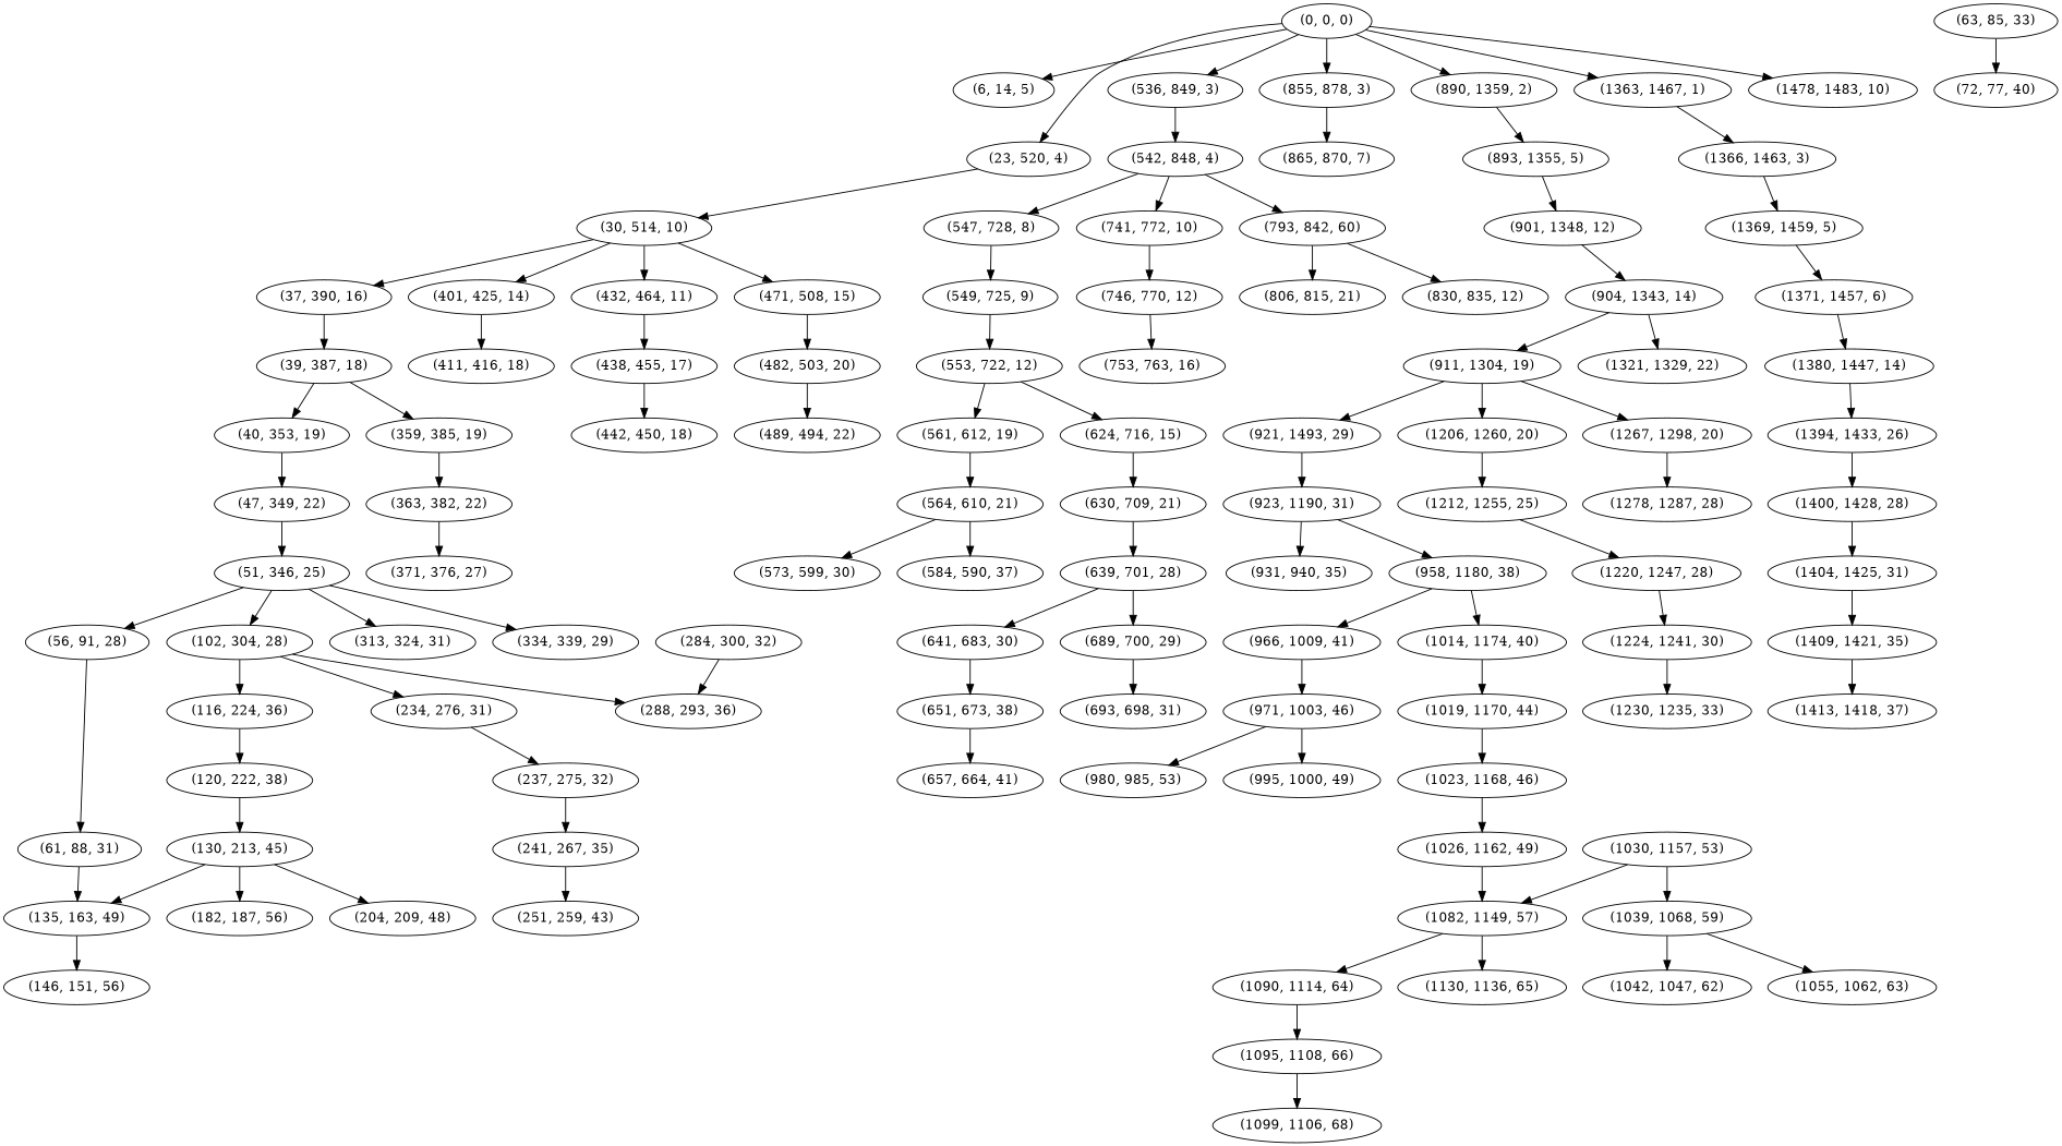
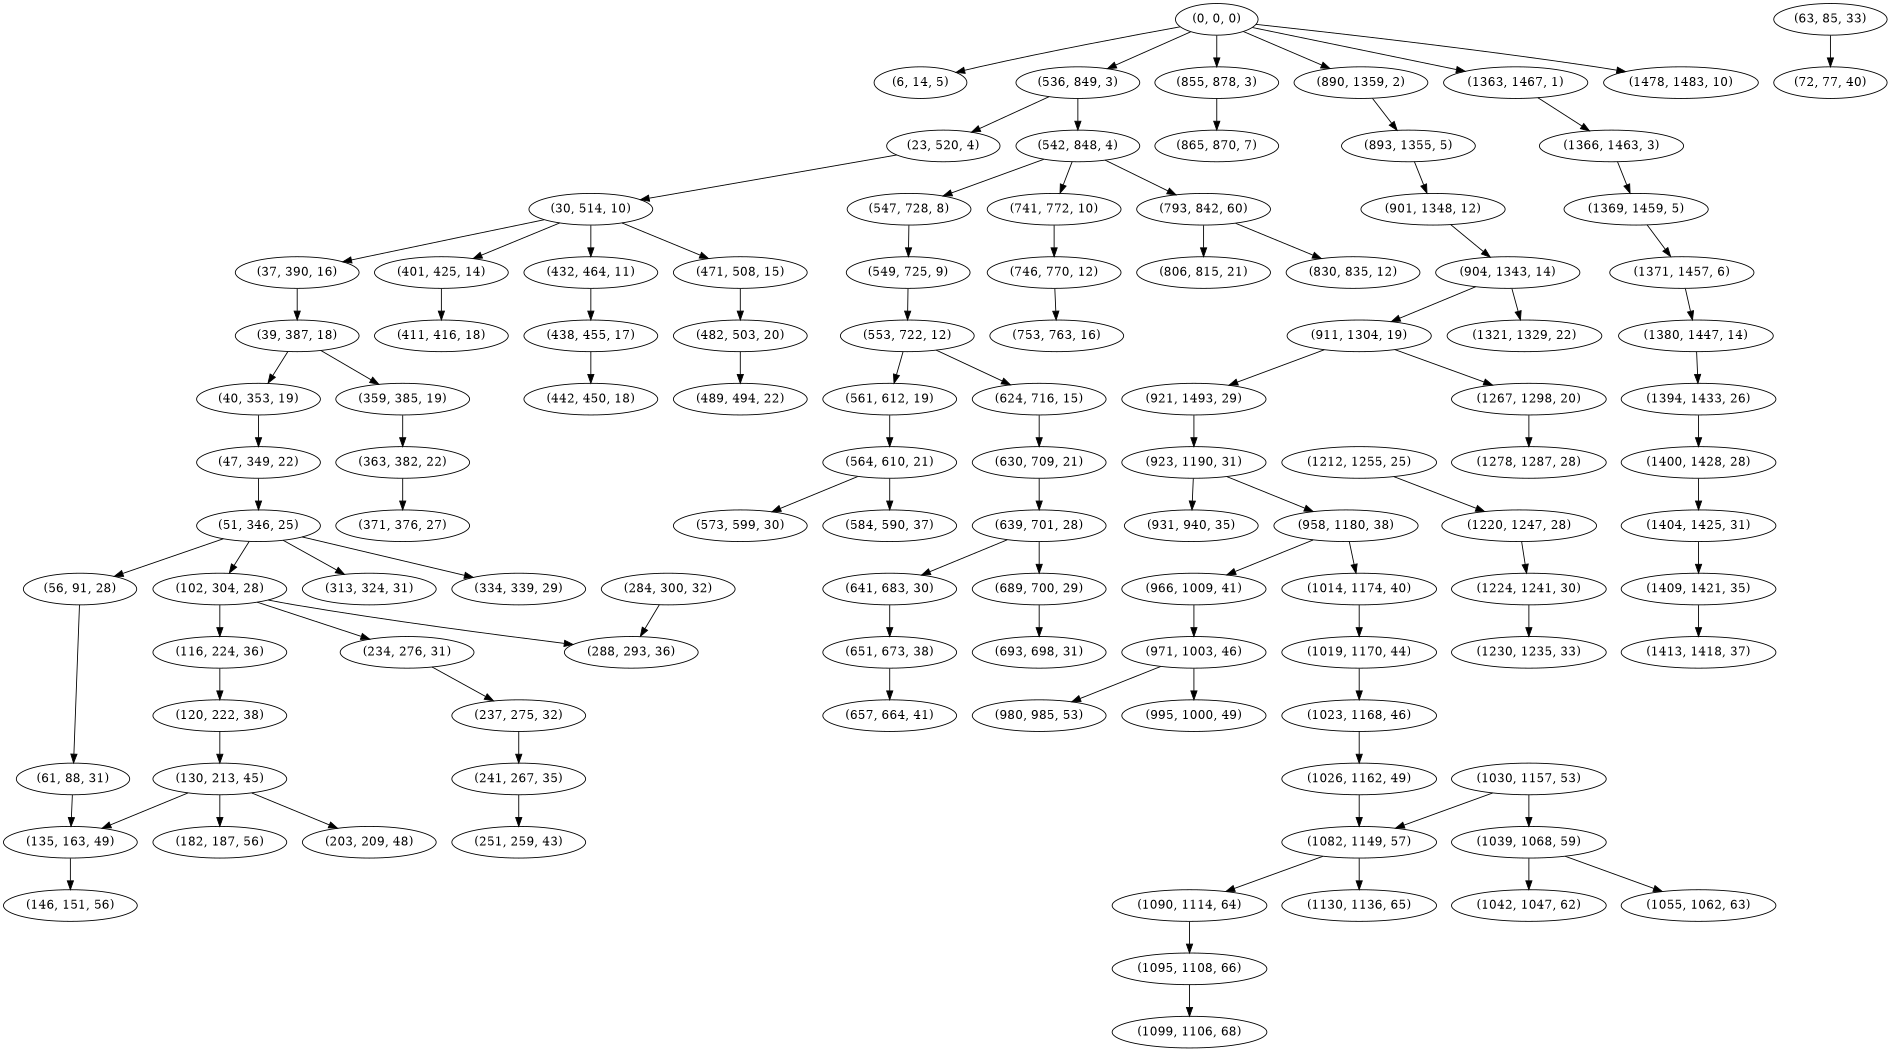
  digraph {
    "(0, 0, 0)"
    "(6, 14, 5)"
    "(23, 520, 4)"
    "(536, 849, 3)"
    "(855, 878, 3)"
    "(890, 1359, 2)"
    "(1363, 1467, 1)"
    "(1478, 1483, 10)"
    "(30, 514, 10)"
    "(542, 848, 4)"
    "(865, 870, 7)"
    "(893, 1355, 5)"
    "(1366, 1463, 3)"
    "(37, 390, 16)"
    "(401, 425, 14)"
    "(432, 464, 11)"
    "(471, 508, 15)"
    "(39, 387, 18)"
    "(411, 416, 18)"
    "(438, 455, 17)"
    "(482, 503, 20)"
    "(40, 353, 19)"
    "(359, 385, 19)"
    "(47, 349, 22)"
    "(363, 382, 22)"
    "(51, 346, 25)"
    "(56, 91, 28)"
    "(102, 304, 28)"
    "(313, 324, 31)"
    "(334, 339, 29)"
    "(61, 88, 31)"
    "(116, 224, 36)"
    "(234, 276, 31)"
    "(288, 293, 36)"
    "(135, 163, 49)"
    "(63, 85, 33)"
    "(72, 77, 40)"
    "(120, 222, 38)"
    "(237, 275, 32)"
    "(284, 300, 32)"
    "(130, 213, 45)"
    "(182, 187, 56)"
-   "(204, 209, 48)"
+   "(204, 209, 48)" [label="(203, 209, 48)"]
    "(146, 151, 56)"
    "(241, 267, 35)"
    "(251, 259, 43)"
    "(371, 376, 27)"
    "(442, 450, 18)"
    "(489, 494, 22)"
    "(547, 728, 8)"
    "(741, 772, 10)"
    n52 [label="(793, 842, 60)"]
    "(549, 725, 9)"
    "(746, 770, 12)"
    "(806, 815, 21)"
    "(830, 835, 12)"
    "(553, 722, 12)"
    "(561, 612, 19)"
    "(624, 716, 15)"
    "(564, 610, 21)"
    "(630, 709, 21)"
    "(573, 599, 30)"
    "(584, 590, 37)"
    "(639, 701, 28)"
    "(641, 683, 30)"
    "(689, 700, 29)"
    "(651, 673, 38)"
    "(693, 698, 31)"
    "(657, 664, 41)"
    "(753, 763, 16)"
    "(901, 1348, 12)"
    "(904, 1343, 14)"
    "(911, 1304, 19)"
    "(1321, 1329, 22)"
    n75 [label="(921, 1493, 29)"]
-   "(1206, 1260, 20)"
    "(1267, 1298, 20)"
    "(923, 1190, 31)"
    "(1212, 1255, 25)"
    "(1278, 1287, 28)"
    "(931, 940, 35)"
    "(958, 1180, 38)"
    "(966, 1009, 41)"
    "(1014, 1174, 40)"
    "(971, 1003, 46)"
    "(1019, 1170, 44)"
    "(980, 985, 53)"
    "(995, 1000, 49)"
    "(1023, 1168, 46)"
    "(1026, 1162, 49)"
    "(1082, 1149, 57)"
    "(1030, 1157, 53)"
    "(1039, 1068, 59)"
    "(1042, 1047, 62)"
    "(1055, 1062, 63)"
    "(1090, 1114, 64)"
    "(1130, 1136, 65)"
    "(1095, 1108, 66)"
    "(1099, 1106, 68)"
    "(1220, 1247, 28)"
    "(1224, 1241, 30)"
    "(1230, 1235, 33)"
    "(1369, 1459, 5)"
    "(1371, 1457, 6)"
    "(1380, 1447, 14)"
    "(1394, 1433, 26)"
    "(1400, 1428, 28)"
    "(1404, 1425, 31)"
    "(1409, 1421, 35)"
    "(1413, 1418, 37)"
    "(0, 0, 0)" -> "(6, 14, 5)"
-   "(0, 0, 0)" -> "(23, 520, 4)"
+   "(536, 849, 3)" -> "(23, 520, 4)"
    "(0, 0, 0)" -> "(536, 849, 3)"
    "(0, 0, 0)" -> "(855, 878, 3)"
    "(0, 0, 0)" -> "(890, 1359, 2)"
    "(0, 0, 0)" -> "(1363, 1467, 1)"
    "(0, 0, 0)" -> "(1478, 1483, 10)"
    "(23, 520, 4)" -> "(30, 514, 10)"
    "(536, 849, 3)" -> "(542, 848, 4)"
    "(855, 878, 3)" -> "(865, 870, 7)"
    "(890, 1359, 2)" -> "(893, 1355, 5)"
    "(1363, 1467, 1)" -> "(1366, 1463, 3)"
    "(30, 514, 10)" -> "(37, 390, 16)"
    "(30, 514, 10)" -> "(401, 425, 14)"
    "(30, 514, 10)" -> "(432, 464, 11)"
    "(30, 514, 10)" -> "(471, 508, 15)"
    "(542, 848, 4)" -> "(547, 728, 8)"
    "(542, 848, 4)" -> "(741, 772, 10)"
    "(542, 848, 4)" -> n52
    "(893, 1355, 5)" -> "(901, 1348, 12)"
    "(1366, 1463, 3)" -> "(1369, 1459, 5)"
    "(37, 390, 16)" -> "(39, 387, 18)"
    "(401, 425, 14)" -> "(411, 416, 18)"
    "(432, 464, 11)" -> "(438, 455, 17)"
    "(471, 508, 15)" -> "(482, 503, 20)"
    "(39, 387, 18)" -> "(40, 353, 19)"
    "(39, 387, 18)" -> "(359, 385, 19)"
    "(438, 455, 17)" -> "(442, 450, 18)"
    "(482, 503, 20)" -> "(489, 494, 22)"
    "(40, 353, 19)" -> "(47, 349, 22)"
    "(359, 385, 19)" -> "(363, 382, 22)"
    "(47, 349, 22)" -> "(51, 346, 25)"
    "(363, 382, 22)" -> "(371, 376, 27)"
    "(51, 346, 25)" -> "(56, 91, 28)"
    "(51, 346, 25)" -> "(102, 304, 28)"
    "(51, 346, 25)" -> "(313, 324, 31)"
    "(51, 346, 25)" -> "(334, 339, 29)"
    "(56, 91, 28)" -> "(61, 88, 31)"
    "(102, 304, 28)" -> "(116, 224, 36)"
    "(102, 304, 28)" -> "(234, 276, 31)"
    "(102, 304, 28)" -> "(288, 293, 36)"
    "(61, 88, 31)" -> "(135, 163, 49)"
    "(116, 224, 36)" -> "(120, 222, 38)"
    "(234, 276, 31)" -> "(237, 275, 32)"
    "(135, 163, 49)" -> "(146, 151, 56)"
    "(63, 85, 33)" -> "(72, 77, 40)"
    "(120, 222, 38)" -> "(130, 213, 45)"
    "(237, 275, 32)" -> "(241, 267, 35)"
    "(284, 300, 32)" -> "(288, 293, 36)"
    "(130, 213, 45)" -> "(135, 163, 49)"
    "(130, 213, 45)" -> "(182, 187, 56)"
    "(130, 213, 45)" -> "(204, 209, 48)"
    "(241, 267, 35)" -> "(251, 259, 43)"
    "(547, 728, 8)" -> "(549, 725, 9)"
    "(741, 772, 10)" -> "(746, 770, 12)"
    n52 -> "(806, 815, 21)"
    n52 -> "(830, 835, 12)"
    "(549, 725, 9)" -> "(553, 722, 12)"
    "(746, 770, 12)" -> "(753, 763, 16)"
    "(553, 722, 12)" -> "(561, 612, 19)"
    "(553, 722, 12)" -> "(624, 716, 15)"
    "(561, 612, 19)" -> "(564, 610, 21)"
    "(624, 716, 15)" -> "(630, 709, 21)"
    "(564, 610, 21)" -> "(573, 599, 30)"
    "(564, 610, 21)" -> "(584, 590, 37)"
    "(630, 709, 21)" -> "(639, 701, 28)"
    "(639, 701, 28)" -> "(641, 683, 30)"
    "(639, 701, 28)" -> "(689, 700, 29)"
    "(641, 683, 30)" -> "(651, 673, 38)"
    "(689, 700, 29)" -> "(693, 698, 31)"
    "(651, 673, 38)" -> "(657, 664, 41)"
    "(901, 1348, 12)" -> "(904, 1343, 14)"
    "(904, 1343, 14)" -> "(911, 1304, 19)"
    "(904, 1343, 14)" -> "(1321, 1329, 22)"
    "(911, 1304, 19)" -> n75
-   "(911, 1304, 19)" -> "(1206, 1260, 20)"
    "(911, 1304, 19)" -> "(1267, 1298, 20)"
    n75 -> "(923, 1190, 31)"
-   "(1206, 1260, 20)" -> "(1212, 1255, 25)"
    "(1267, 1298, 20)" -> "(1278, 1287, 28)"
    "(923, 1190, 31)" -> "(931, 940, 35)"
    "(923, 1190, 31)" -> "(958, 1180, 38)"
    "(1212, 1255, 25)" -> "(1220, 1247, 28)"
    "(958, 1180, 38)" -> "(966, 1009, 41)"
    "(958, 1180, 38)" -> "(1014, 1174, 40)"
    "(966, 1009, 41)" -> "(971, 1003, 46)"
    "(1014, 1174, 40)" -> "(1019, 1170, 44)"
    "(971, 1003, 46)" -> "(980, 985, 53)"
    "(971, 1003, 46)" -> "(995, 1000, 49)"
    "(1019, 1170, 44)" -> "(1023, 1168, 46)"
    "(1023, 1168, 46)" -> "(1026, 1162, 49)"
    "(1026, 1162, 49)" -> "(1082, 1149, 57)"
    "(1082, 1149, 57)" -> "(1090, 1114, 64)"
    "(1082, 1149, 57)" -> "(1130, 1136, 65)"
    "(1030, 1157, 53)" -> "(1082, 1149, 57)"
    "(1030, 1157, 53)" -> "(1039, 1068, 59)"
    "(1039, 1068, 59)" -> "(1042, 1047, 62)"
    "(1039, 1068, 59)" -> "(1055, 1062, 63)"
    "(1090, 1114, 64)" -> "(1095, 1108, 66)"
    "(1095, 1108, 66)" -> "(1099, 1106, 68)"
    "(1220, 1247, 28)" -> "(1224, 1241, 30)"
    "(1224, 1241, 30)" -> "(1230, 1235, 33)"
    "(1369, 1459, 5)" -> "(1371, 1457, 6)"
    "(1371, 1457, 6)" -> "(1380, 1447, 14)"
    "(1380, 1447, 14)" -> "(1394, 1433, 26)"
    "(1394, 1433, 26)" -> "(1400, 1428, 28)"
    "(1400, 1428, 28)" -> "(1404, 1425, 31)"
    "(1404, 1425, 31)" -> "(1409, 1421, 35)"
    "(1409, 1421, 35)" -> "(1413, 1418, 37)"
  }
